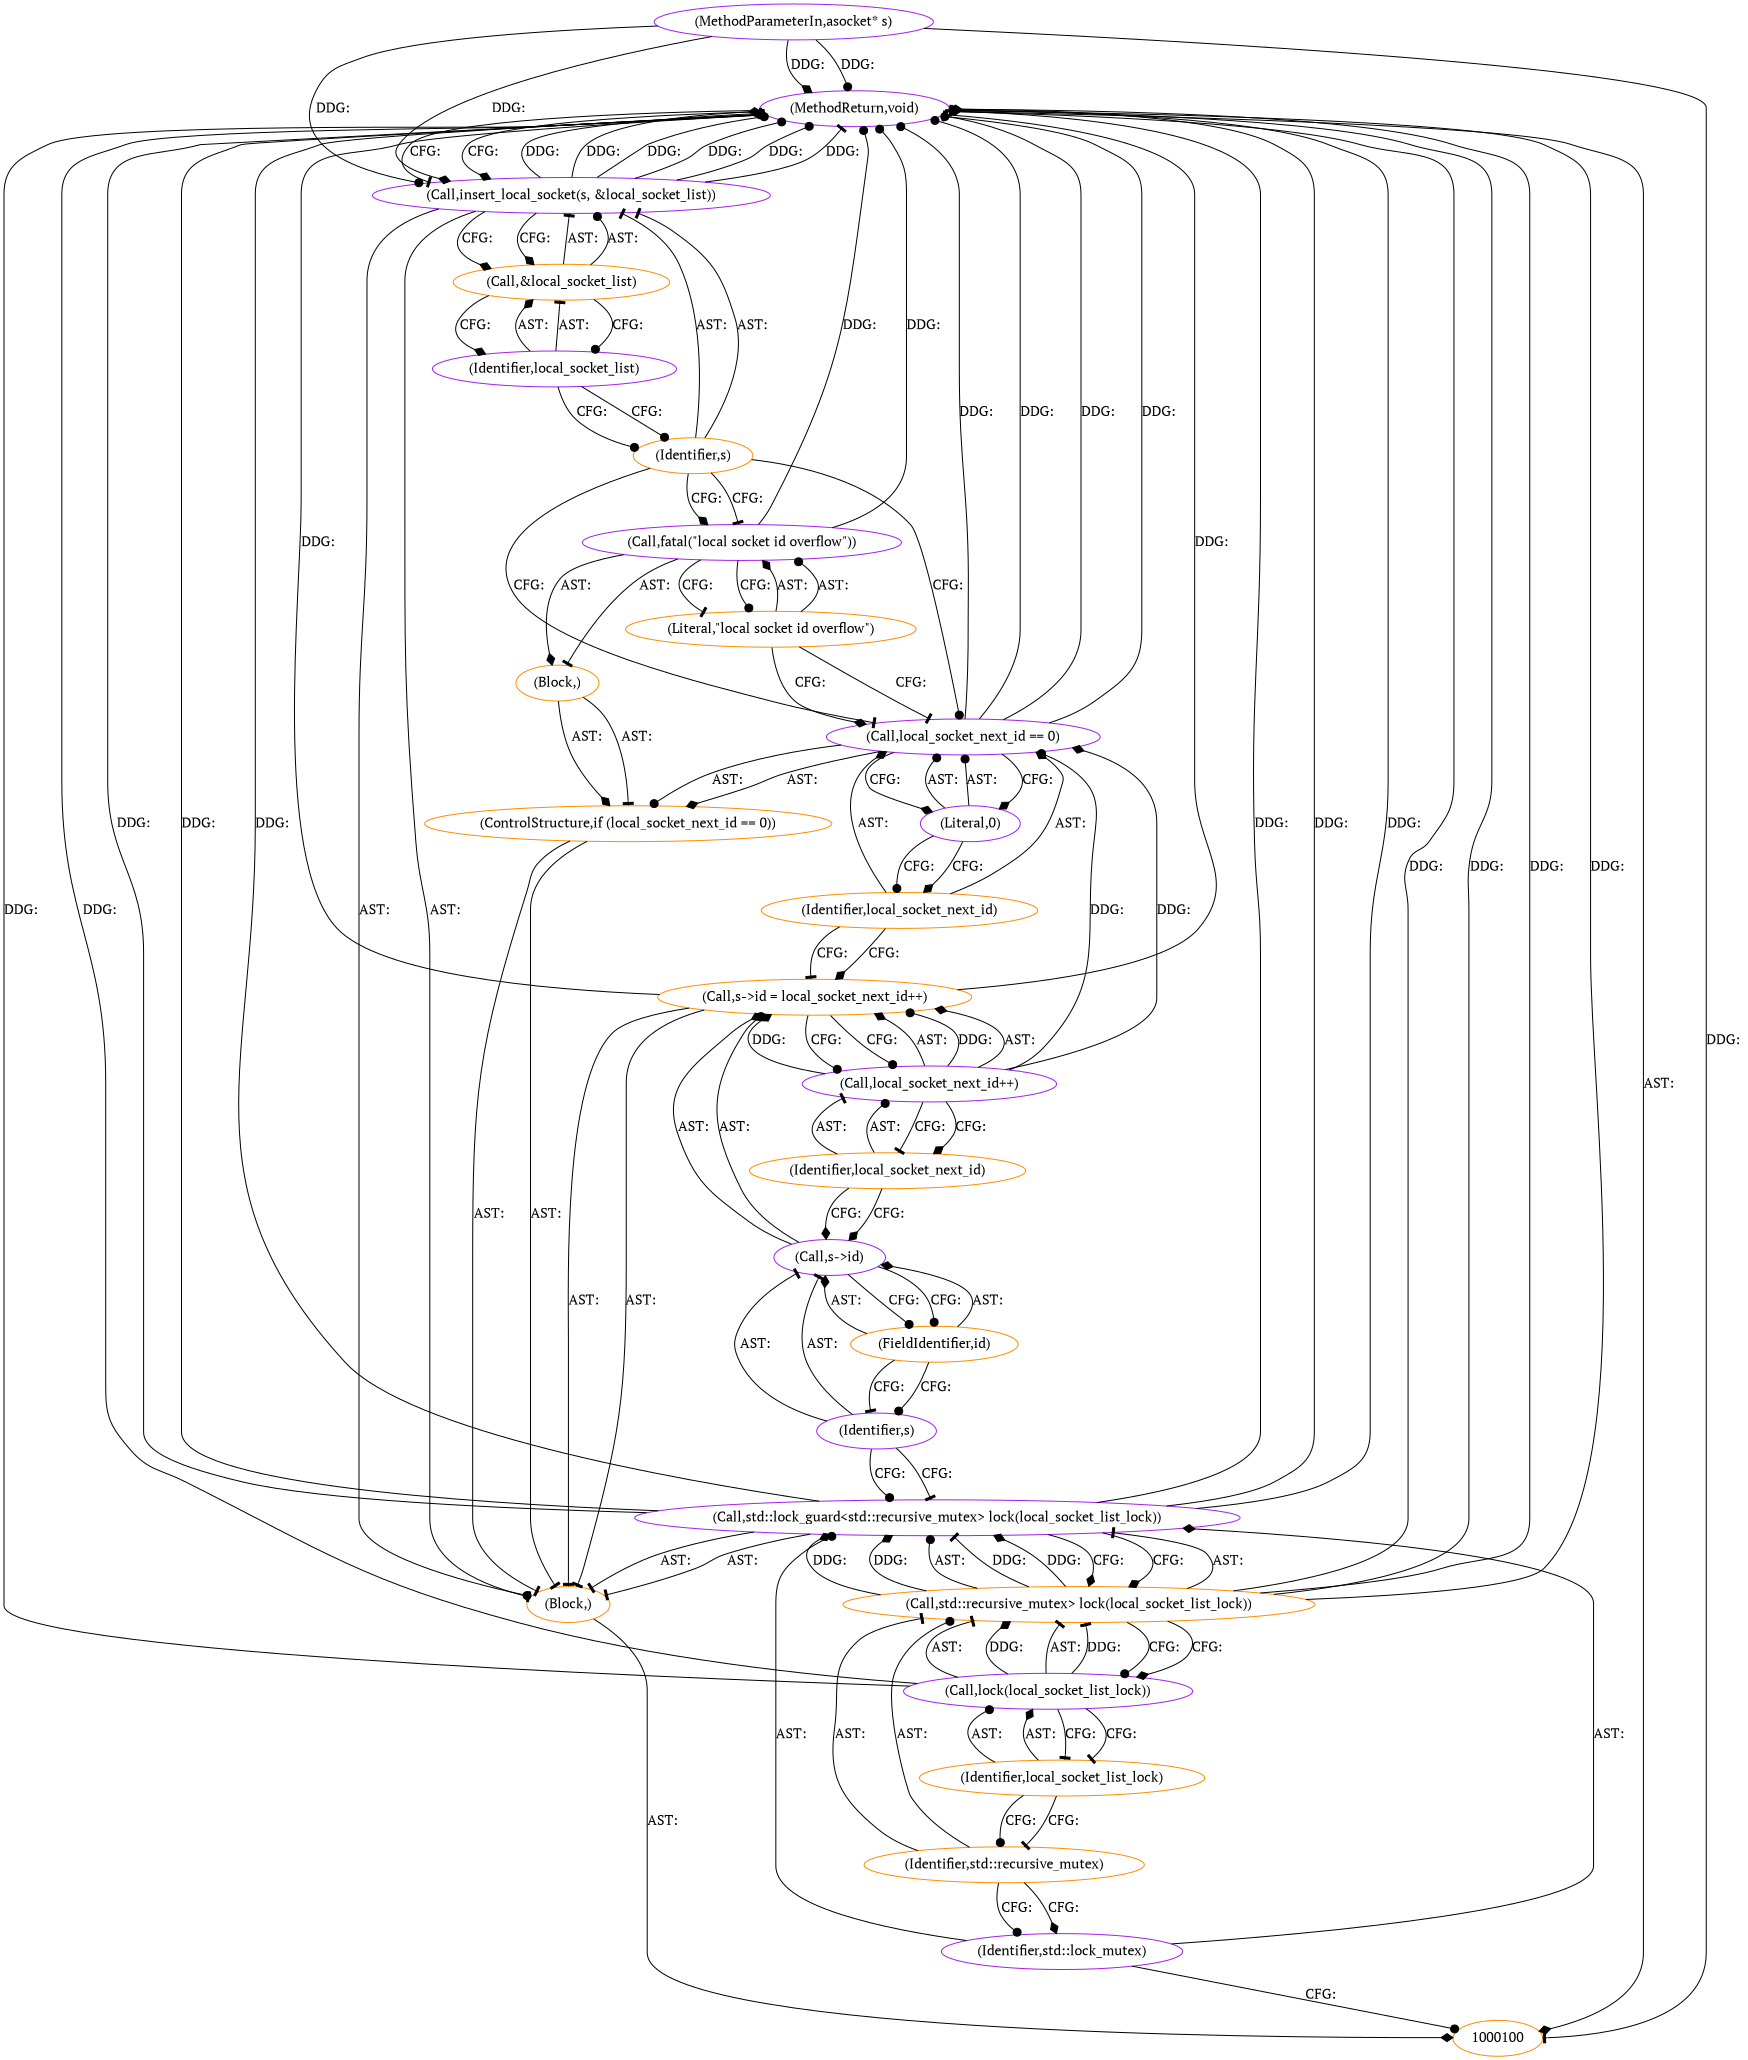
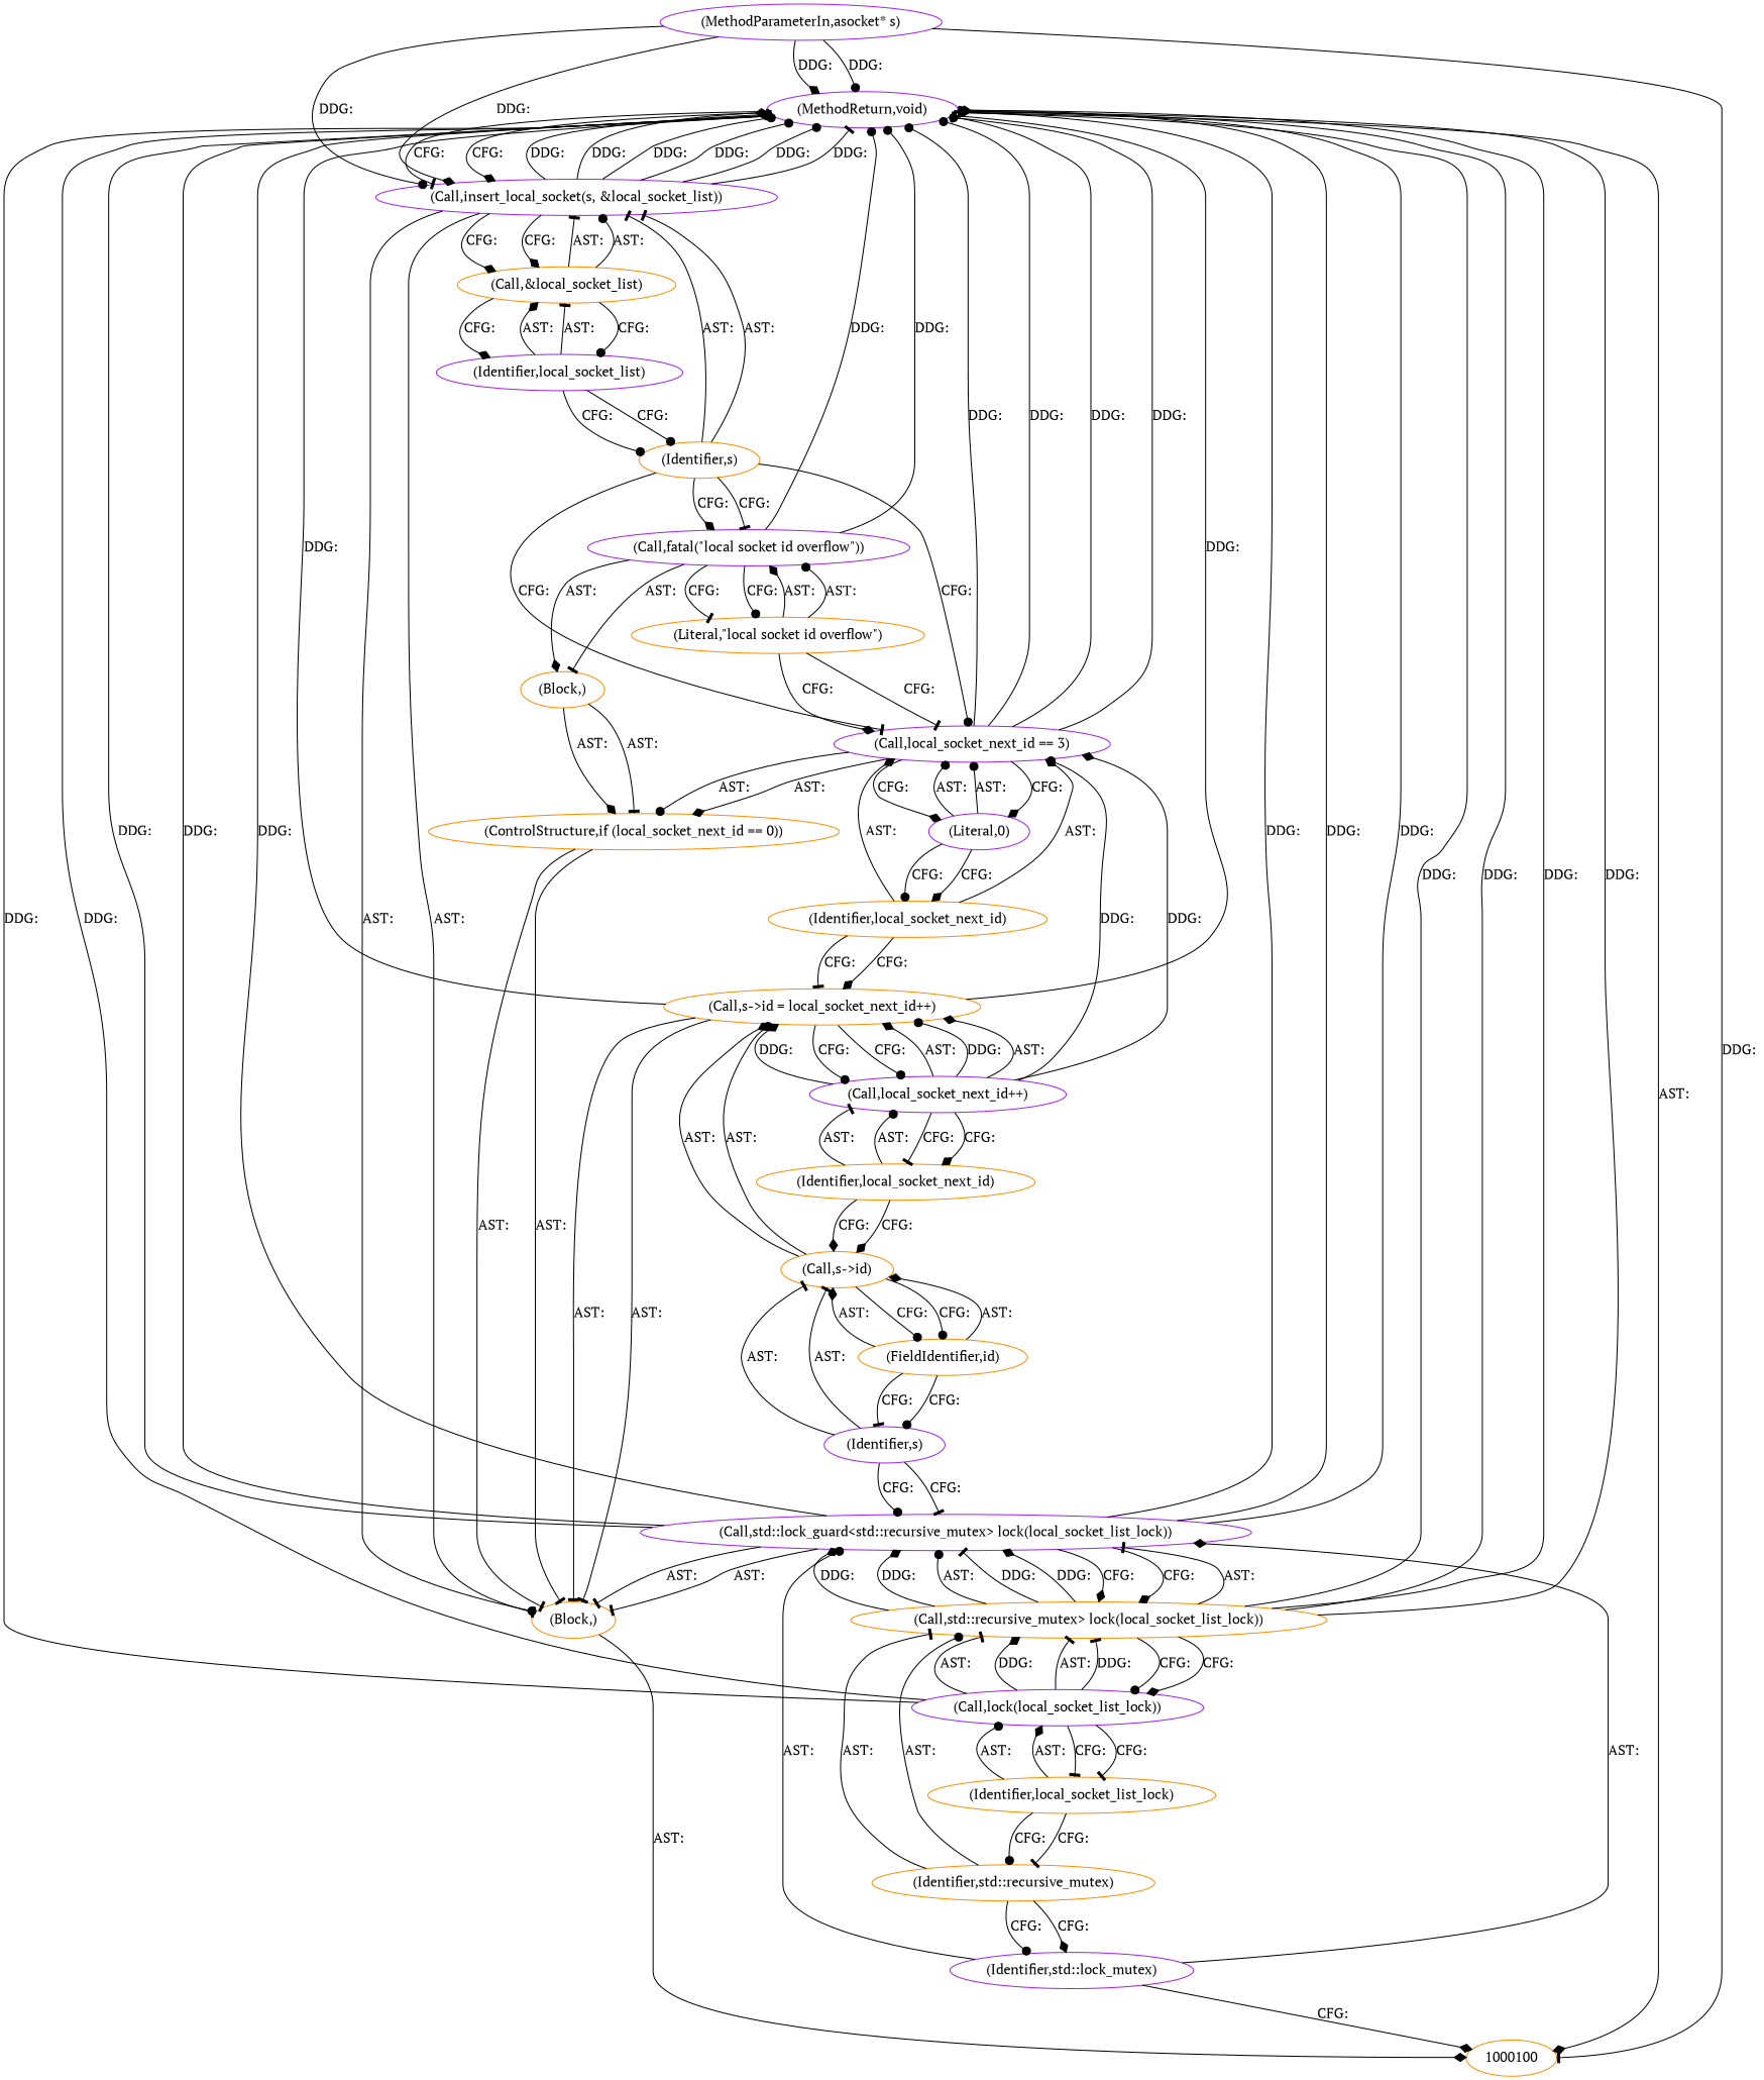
  digraph {
    fontname="PT Serif"
    node [color=darkorange fontname="PT Serif"]
    edge [arrowhead=diamond fontname="PT Serif"]
    n1 [color=purple label="(MethodReturn,void)"]
    n2 [color=purple label="(Call,insert_local_socket(s, &local_socket_list))"]
    1000100
    n4 [label="(Block,)"]
    n5 [label="(Call,&local_socket_list)"]
    n6 [color=purple label="(MethodParameterIn,asocket* s)"]
    n7 [label="(Identifier,s)"]
-   n8 [color=purple label="(Call,local_socket_next_id == 0)"]
+   n8 [color=purple label="(Call,local_socket_next_id == 3)"]
    n9 [color=purple label="(Call,fatal(\"local socket id overflow\"))"]
    n10 [color=purple label="(Literal,0)"]
    n11 [label="(ControlStructure,if (local_socket_next_id == 0))"]
    n12 [label="(Block,)"]
    n13 [label="(Literal,\"local socket id overflow\")"]
    n14 [color=purple label="(Identifier,local_socket_list)"]
    n15 [label="(Call,std::recursive_mutex> lock(local_socket_list_lock))"]
    n16 [color=purple label="(Call,std::lock_guard<std::recursive_mutex> lock(local_socket_list_lock))"]
    n17 [color=purple label="(Call,lock(local_socket_list_lock))"]
    n18 [label="(Identifier,local_socket_list_lock)"]
    n19 [label="(Identifier,std::recursive_mutex)"]
    n20 [color=purple label="(Identifier,std::lock_mutex)"]
    n21 [color=purple label="(Call,local_socket_next_id++)"]
    n22 [label="(Identifier,local_socket_next_id)"]
    n23 [label="(Call,s->id = local_socket_next_id++)"]
-   n24 [color=purple label="(Call,s->id)"]
+   n24 [label="(Call,s->id)"]
    n25 [label="(FieldIdentifier,id)"]
    n26 [color=purple label="(Identifier,s)"]
    n27 [label="(Identifier,local_socket_next_id)"]
    n1 -> n2 [arrowhead=tee label="CFG: "]
    n1 -> n2 [label="CFG: "]
    n1 -> 1000100 [label="AST: "]
    n2 -> n1 [arrowhead=tee label="DDG: "]
    n2 -> n1 [label="DDG: "]
    n2 -> n1 [arrowhead=dot label="DDG: "]
    n2 -> n1 [arrowhead=dot label="DDG: "]
    n2 -> n1 [arrowhead=dot label="DDG: "]
    n2 -> n1 [arrowhead=tee label="DDG: "]
    n2 -> n4 [arrowhead=tee label="AST: "]
    n2 -> n4 [arrowhead=dot label="AST: "]
    n2 -> n5 [label="CFG: "]
    n2 -> n5 [label="CFG: "]
    n4 -> 1000100 [label="AST: "]
    n5 -> n2 [arrowhead=tee label="AST: "]
    n5 -> n2 [arrowhead=dot label="AST: "]
    n5 -> n14 [arrowhead=dot label="CFG: "]
    n5 -> n14 [label="CFG: "]
    n6 -> n1 [arrowhead=dot label="DDG: "]
    n6 -> n1 [label="DDG: "]
    n6 -> n2 [arrowhead=dot label="DDG: "]
    n6 -> n2 [label="DDG: "]
    n6 -> 1000100 [arrowhead=tee label="DDG: "]
    n7 -> n2 [arrowhead=tee label="AST: "]
    n7 -> n2 [arrowhead=tee label="AST: "]
    n7 -> n8 [arrowhead=tee label="CFG: "]
    n7 -> n8 [arrowhead=dot label="CFG: "]
    n7 -> n9 [label="CFG: "]
    n7 -> n9 [arrowhead=tee label="CFG: "]
    n8 -> n1 [arrowhead=dot label="DDG: "]
    n8 -> n1 [arrowhead=dot label="DDG: "]
    n8 -> n1 [arrowhead=tee label="DDG: "]
    n8 -> n1 [arrowhead=dot label="DDG: "]
    n8 -> n10 [label="CFG: "]
    n8 -> n10 [label="CFG: "]
    n8 -> n11 [arrowhead=dot label="AST: "]
    n8 -> n11 [label="AST: "]
    n9 -> n1 [arrowhead=dot label="DDG: "]
    n9 -> n1 [arrowhead=dot label="DDG: "]
    n9 -> n12 [label="AST: "]
    n9 -> n12 [arrowhead=tee label="AST: "]
    n9 -> n13 [arrowhead=tee label="CFG: "]
    n9 -> n13 [arrowhead=dot label="CFG: "]
    n10 -> n8 [arrowhead=dot label="AST: "]
    n10 -> n8 [arrowhead=dot label="AST: "]
    n10 -> n27 [label="CFG: "]
    n10 -> n27 [arrowhead=dot label="CFG: "]
    n11 -> n4 [arrowhead=tee label="AST: "]
    n11 -> n4 [arrowhead=tee label="AST: "]
    n12 -> n11 [label="AST: "]
    n12 -> n11 [arrowhead=tee label="AST: "]
    n13 -> n8 [arrowhead=tee label="CFG: "]
    n13 -> n8 [label="CFG: "]
    n13 -> n9 [label="AST: "]
    n13 -> n9 [arrowhead=dot label="AST: "]
    n14 -> n5 [label="AST: "]
    n14 -> n5 [arrowhead=tee label="AST: "]
    n14 -> n7 [arrowhead=dot label="CFG: "]
    n14 -> n7 [arrowhead=dot label="CFG: "]
    n15 -> n1 [label="DDG: "]
    n15 -> n1 [arrowhead=tee label="DDG: "]
    n15 -> n1 [arrowhead=dot label="DDG: "]
    n15 -> n1 [label="DDG: "]
    n15 -> n16 [arrowhead=tee label="AST: "]
    n15 -> n16 [label="DDG: "]
    n15 -> n16 [label="DDG: "]
    n15 -> n16 [arrowhead=dot label="AST: "]
    n15 -> n16 [arrowhead=tee label="DDG: "]
    n15 -> n16 [label="DDG: "]
    n15 -> n17 [arrowhead=dot label="CFG: "]
    n15 -> n17 [label="CFG: "]
    n16 -> n1 [label="DDG: "]
    n16 -> n1 [arrowhead=dot label="DDG: "]
    n16 -> n1 [arrowhead=dot label="DDG: "]
    n16 -> n1 [arrowhead=tee label="DDG: "]
    n16 -> n1 [label="DDG: "]
    n16 -> n1 [arrowhead=tee label="DDG: "]
    n16 -> n4 [arrowhead=tee label="AST: "]
    n16 -> n4 [arrowhead=tee label="AST: "]
    n16 -> n15 [label="CFG: "]
    n16 -> n15 [label="CFG: "]
    n17 -> n1 [arrowhead=dot label="DDG: "]
    n17 -> n1 [arrowhead=tee label="DDG: "]
    n17 -> n15 [arrowhead=tee label="AST: "]
    n17 -> n15 [label="DDG: "]
    n17 -> n15 [arrowhead=tee label="AST: "]
    n17 -> n15 [arrowhead=tee label="DDG: "]
    n17 -> n18 [arrowhead=tee label="CFG: "]
    n17 -> n18 [arrowhead=tee label="CFG: "]
    n18 -> n17 [arrowhead=dot label="AST: "]
    n18 -> n17 [label="AST: "]
    n18 -> n19 [arrowhead=dot label="CFG: "]
    n18 -> n19 [arrowhead=tee label="CFG: "]
    n19 -> n15 [arrowhead=tee label="AST: "]
    n19 -> n15 [arrowhead=dot label="AST: "]
    n19 -> n20 [label="CFG: "]
    n19 -> n20 [arrowhead=dot label="CFG: "]
-   n20 -> 1000100 [arrowhead=dot label="CFG: "]
+   n20 -> 1000100 [label="CFG: "]
    n20 -> n16 [arrowhead=dot label="AST: "]
    n20 -> n16 [label="AST: "]
    n21 -> n8 [arrowhead=dot label="DDG: "]
    n21 -> n8 [label="DDG: "]
    n21 -> n22 [arrowhead=tee label="CFG: "]
    n21 -> n22 [label="CFG: "]
    n21 -> n23 [label="AST: "]
    n21 -> n23 [arrowhead=dot label="DDG: "]
    n21 -> n23 [label="AST: "]
    n21 -> n23 [label="DDG: "]
    n22 -> n21 [arrowhead=tee label="AST: "]
    n22 -> n21 [arrowhead=dot label="AST: "]
    n22 -> n24 [label="CFG: "]
    n22 -> n24 [label="CFG: "]
    n23 -> n1 [arrowhead=tee label="DDG: "]
    n23 -> n1 [arrowhead=tee label="DDG: "]
    n23 -> n4 [arrowhead=tee label="AST: "]
    n23 -> n4 [arrowhead=tee label="AST: "]
    n23 -> n21 [arrowhead=dot label="CFG: "]
    n23 -> n21 [arrowhead=dot label="CFG: "]
    n24 -> n23 [arrowhead=dot label="AST: "]
    n24 -> n23 [label="AST: "]
    n24 -> n25 [arrowhead=dot label="CFG: "]
    n24 -> n25 [arrowhead=dot label="CFG: "]
    n25 -> n24 [label="AST: "]
    n25 -> n24 [label="AST: "]
    n25 -> n26 [arrowhead=dot label="CFG: "]
    n25 -> n26 [arrowhead=tee label="CFG: "]
    n26 -> n16 [arrowhead=tee label="CFG: "]
    n26 -> n16 [arrowhead=dot label="CFG: "]
    n26 -> n24 [arrowhead=tee label="AST: "]
    n26 -> n24 [arrowhead=tee label="AST: "]
    n27 -> n8 [label="AST: "]
    n27 -> n8 [label="AST: "]
    n27 -> n23 [label="CFG: "]
    n27 -> n23 [arrowhead=tee label="CFG: "]
  }
